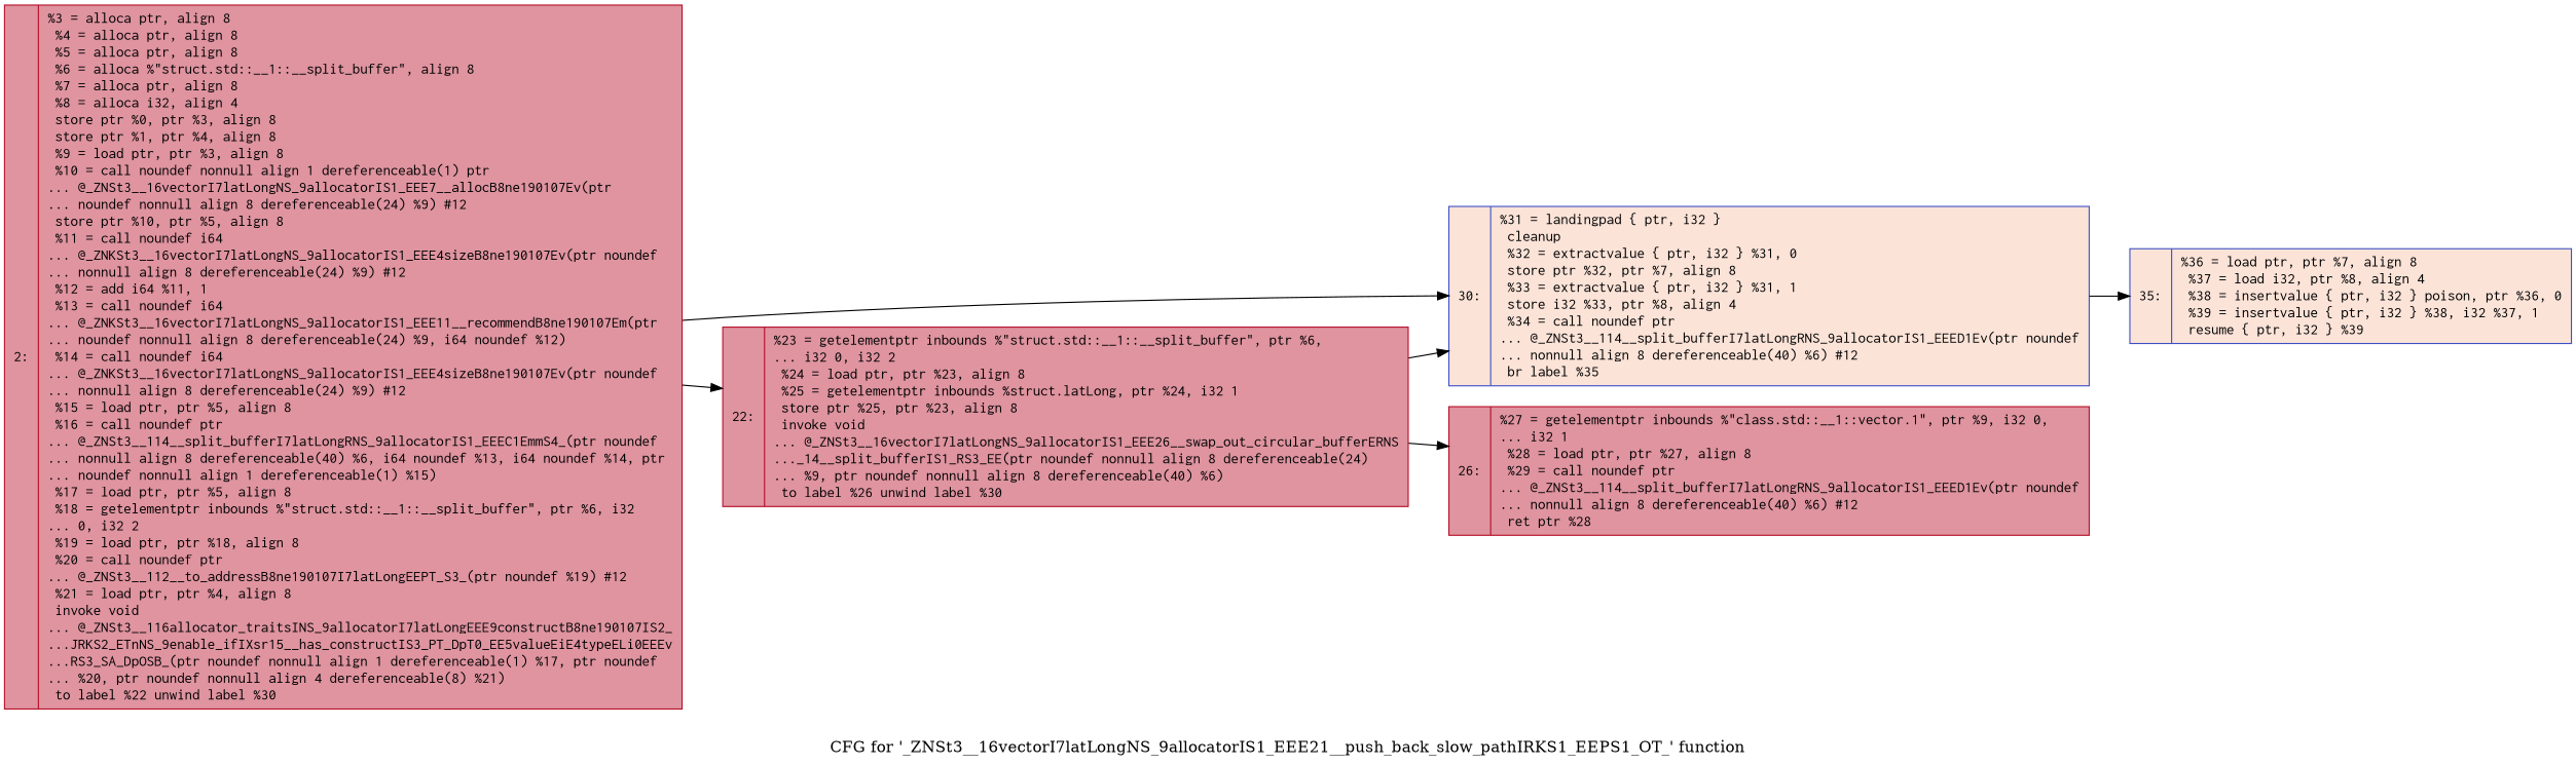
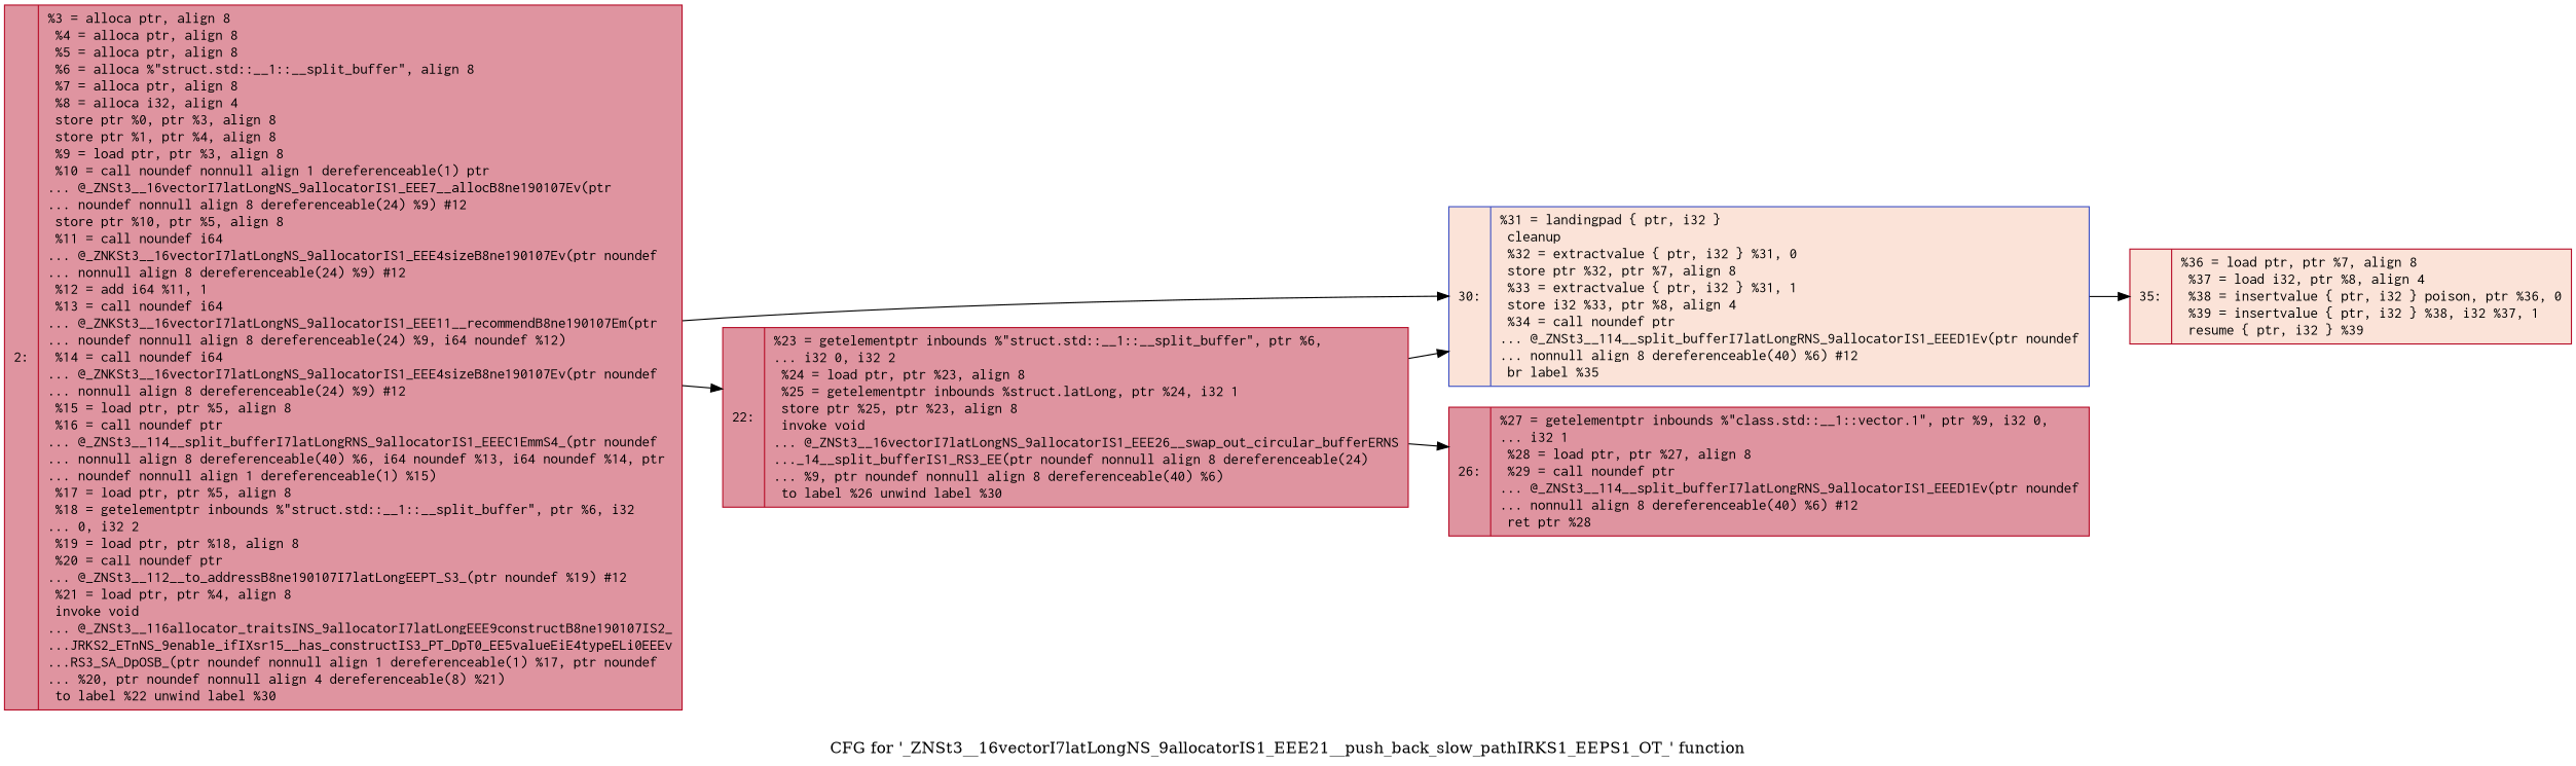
  digraph {
    label="CFG for '_ZNSt3__16vectorI7latLongNS_9allocatorIS1_EEE21__push_back_slow_pathIRKS1_EEPS1_OT_' function"
    rankdir=LR
    node [color="#b70d28ff" fillcolor="#b70d2870" fontname=Courier shape=record style=filled]
    n1 [label="{2:\l|  %3 = alloca ptr, align 8\l  %4 = alloca ptr, align 8\l  %5 = alloca ptr, align 8\l  %6 = alloca %\"struct.std::__1::__split_buffer\", align 8\l  %7 = alloca ptr, align 8\l  %8 = alloca i32, align 4\l  store ptr %0, ptr %3, align 8\l  store ptr %1, ptr %4, align 8\l  %9 = load ptr, ptr %3, align 8\l  %10 = call noundef nonnull align 1 dereferenceable(1) ptr\l... @_ZNSt3__16vectorI7latLongNS_9allocatorIS1_EEE7__allocB8ne190107Ev(ptr\l... noundef nonnull align 8 dereferenceable(24) %9) #12\l  store ptr %10, ptr %5, align 8\l  %11 = call noundef i64\l... @_ZNKSt3__16vectorI7latLongNS_9allocatorIS1_EEE4sizeB8ne190107Ev(ptr noundef\l... nonnull align 8 dereferenceable(24) %9) #12\l  %12 = add i64 %11, 1\l  %13 = call noundef i64\l... @_ZNKSt3__16vectorI7latLongNS_9allocatorIS1_EEE11__recommendB8ne190107Em(ptr\l... noundef nonnull align 8 dereferenceable(24) %9, i64 noundef %12)\l  %14 = call noundef i64\l... @_ZNKSt3__16vectorI7latLongNS_9allocatorIS1_EEE4sizeB8ne190107Ev(ptr noundef\l... nonnull align 8 dereferenceable(24) %9) #12\l  %15 = load ptr, ptr %5, align 8\l  %16 = call noundef ptr\l... @_ZNSt3__114__split_bufferI7latLongRNS_9allocatorIS1_EEEC1EmmS4_(ptr noundef\l... nonnull align 8 dereferenceable(40) %6, i64 noundef %13, i64 noundef %14, ptr\l... noundef nonnull align 1 dereferenceable(1) %15)\l  %17 = load ptr, ptr %5, align 8\l  %18 = getelementptr inbounds %\"struct.std::__1::__split_buffer\", ptr %6, i32\l... 0, i32 2\l  %19 = load ptr, ptr %18, align 8\l  %20 = call noundef ptr\l... @_ZNSt3__112__to_addressB8ne190107I7latLongEEPT_S3_(ptr noundef %19) #12\l  %21 = load ptr, ptr %4, align 8\l  invoke void\l... @_ZNSt3__116allocator_traitsINS_9allocatorI7latLongEEE9constructB8ne190107IS2_\l...JRKS2_ETnNS_9enable_ifIXsr15__has_constructIS3_PT_DpT0_EE5valueEiE4typeELi0EEEv\l...RS3_SA_DpOSB_(ptr noundef nonnull align 1 dereferenceable(1) %17, ptr noundef\l... %20, ptr noundef nonnull align 4 dereferenceable(8) %21)\l          to label %22 unwind label %30\l}"]
    n2 [label="{22:\l|  %23 = getelementptr inbounds %\"struct.std::__1::__split_buffer\", ptr %6,\l... i32 0, i32 2\l  %24 = load ptr, ptr %23, align 8\l  %25 = getelementptr inbounds %struct.latLong, ptr %24, i32 1\l  store ptr %25, ptr %23, align 8\l  invoke void\l... @_ZNSt3__16vectorI7latLongNS_9allocatorIS1_EEE26__swap_out_circular_bufferERNS\l..._14__split_bufferIS1_RS3_EE(ptr noundef nonnull align 8 dereferenceable(24)\l... %9, ptr noundef nonnull align 8 dereferenceable(40) %6)\l          to label %26 unwind label %30\l}"]
    n3 [color="#3d50c3ff" fillcolor="#f6bfa670" label="{30:\l|  %31 = landingpad \{ ptr, i32 \}\l          cleanup\l  %32 = extractvalue \{ ptr, i32 \} %31, 0\l  store ptr %32, ptr %7, align 8\l  %33 = extractvalue \{ ptr, i32 \} %31, 1\l  store i32 %33, ptr %8, align 4\l  %34 = call noundef ptr\l... @_ZNSt3__114__split_bufferI7latLongRNS_9allocatorIS1_EEED1Ev(ptr noundef\l... nonnull align 8 dereferenceable(40) %6) #12\l  br label %35\l}"]
    n4 [label="{26:\l|  %27 = getelementptr inbounds %\"class.std::__1::vector.1\", ptr %9, i32 0,\l... i32 1\l  %28 = load ptr, ptr %27, align 8\l  %29 = call noundef ptr\l... @_ZNSt3__114__split_bufferI7latLongRNS_9allocatorIS1_EEED1Ev(ptr noundef\l... nonnull align 8 dereferenceable(40) %6) #12\l  ret ptr %28\l}"]
-   n5 [color="#3d50c3ff" fillcolor="#f6bfa670" label="{35:\l|  %36 = load ptr, ptr %7, align 8\l  %37 = load i32, ptr %8, align 4\l  %38 = insertvalue \{ ptr, i32 \} poison, ptr %36, 0\l  %39 = insertvalue \{ ptr, i32 \} %38, i32 %37, 1\l  resume \{ ptr, i32 \} %39\l}"]
+   n5 [fillcolor="#f6bfa670" label="{35:\l|  %36 = load ptr, ptr %7, align 8\l  %37 = load i32, ptr %8, align 4\l  %38 = insertvalue \{ ptr, i32 \} poison, ptr %36, 0\l  %39 = insertvalue \{ ptr, i32 \} %38, i32 %37, 1\l  resume \{ ptr, i32 \} %39\l}"]
    n1 -> n2
    n1 -> n3
    n2 -> n3
    n2 -> n4
    n3 -> n5
  }
